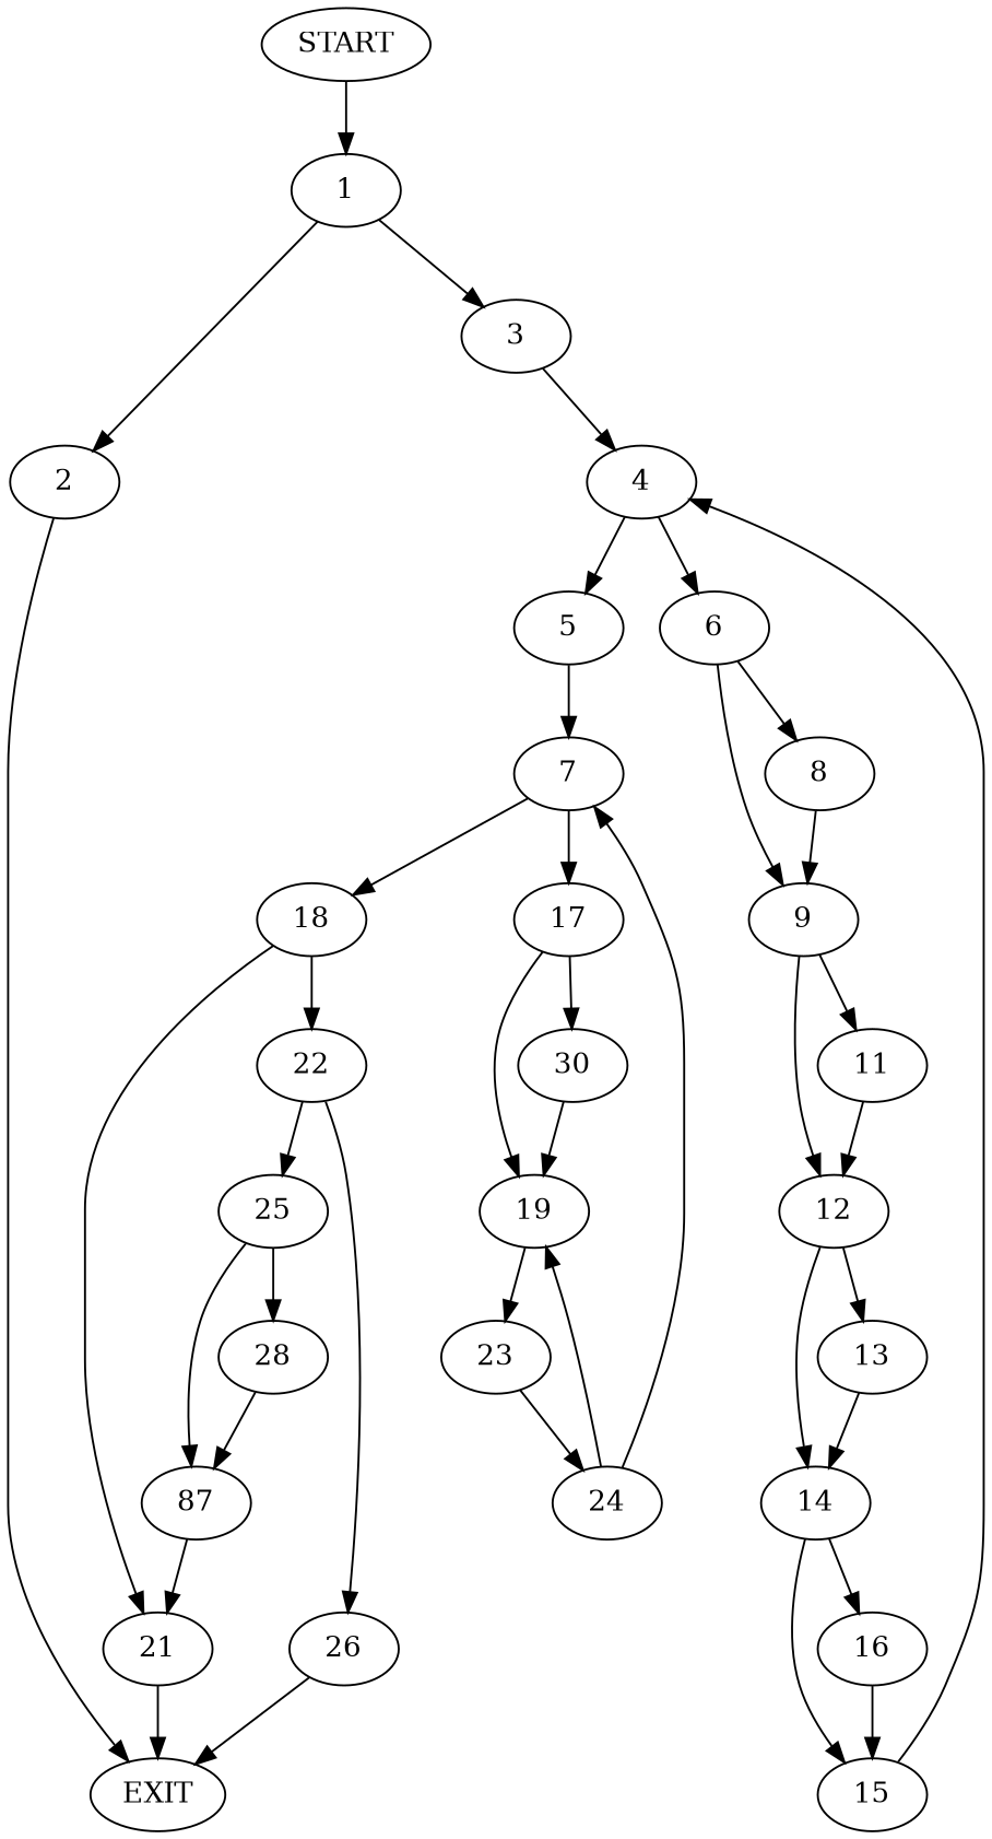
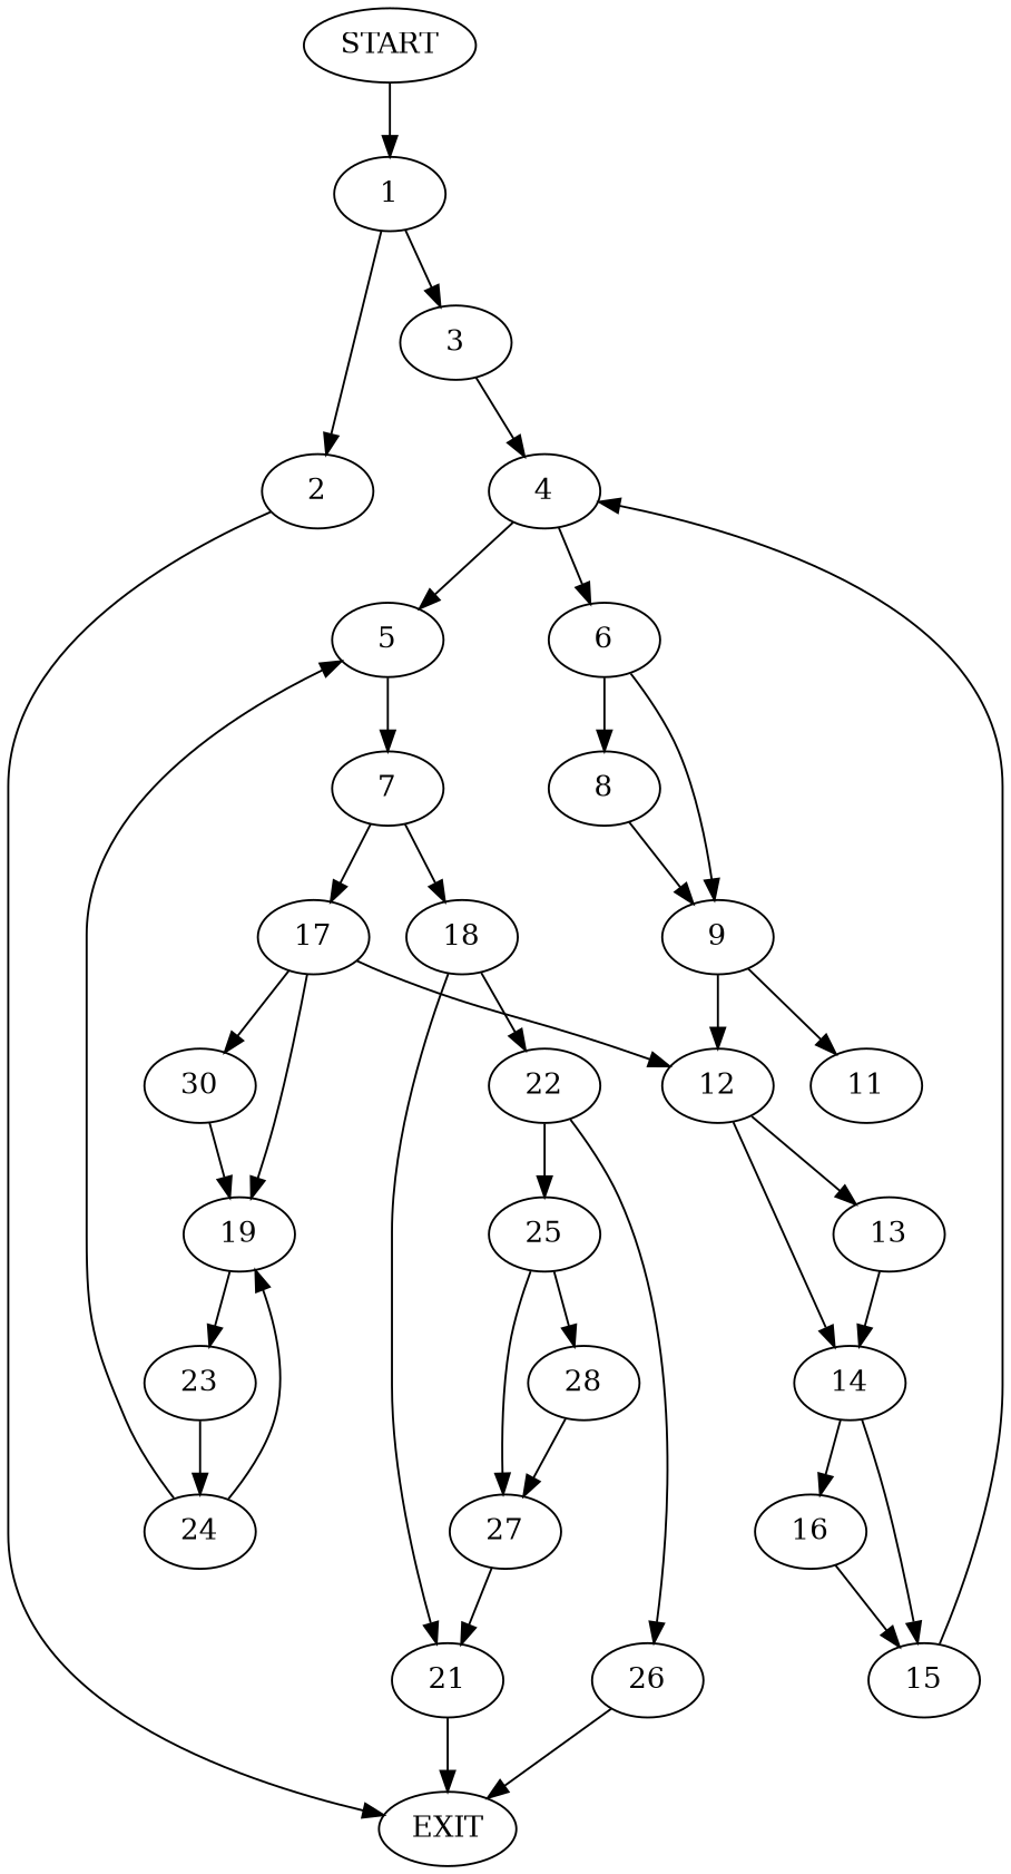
  digraph {
    n1 [label=START]
    1
    2
    3
    n5 [label=EXIT]
    4
    5
    6
    7
    8
    9
    17
    18
    11
    12
    19
    n17 [label=30]
    21
    22
    13
    14
    15
    16
    23
    25
    26
    24
-   27 [label=87]
+   27
    28
    n1 -> 1
    1 -> 2
    1 -> 3
    2 -> n5
    3 -> 4
    4 -> 5
    4 -> 6
    5 -> 7
    6 -> 8
    6 -> 9
    7 -> 17
    7 -> 18
    8 -> 9
    9 -> 11
    9 -> 12
    17 -> 19
    17 -> n17
    18 -> 21
    18 -> 22
-   11 -> 12
+   17 -> 12
    12 -> 13
    12 -> 14
    19 -> 23
    n17 -> 19
    21 -> n5
    22 -> 25
    22 -> 26
    13 -> 14
    14 -> 15
    14 -> 16
    15 -> 4
    16 -> 15
    23 -> 24
    25 -> 27
    25 -> 28
    26 -> n5
-   24 -> 7
+   24 -> 5
    24 -> 19
    27 -> 21
    28 -> 27
  }
